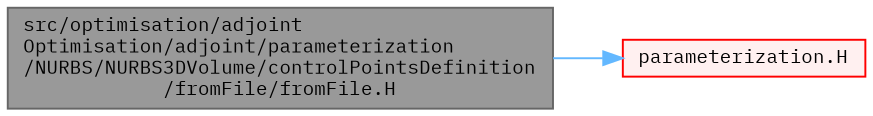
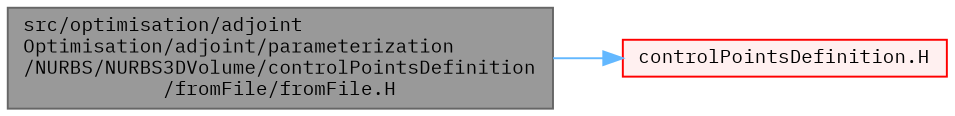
  digraph {
    rankdir=LR
    fontname="IBM Plex Mono"
    node [fontname="IBM Plex Mono" fontsize=10 shape=box style=filled]
    n1 [color=gray40 fillcolor=grey60 fontcolor=black height=0.2 label="src/optimisation/adjoint\lOptimisation/adjoint/parameterization\l/NURBS/NURBS3DVolume/controlPointsDefinition\l/fromFile/fromFile.H" width=0.4]
-   n2 [color=red fillcolor="#FFF0F0" height=0.2 label="parameterization.H" width=0.4]
+   n2 [color=red fillcolor="#FFF0F0" height=0.2 label="controlPointsDefinition.H" width=0.4]
    n1 -> n2 [color=steelblue1 fontname="IBM Plex Mono" fontsize=10 labelfontname=Helvetica labelfontsize=10 style=solid]
  }
